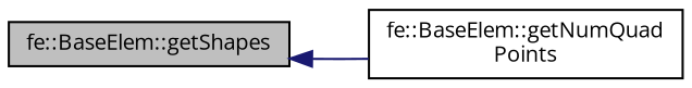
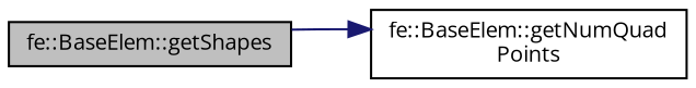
  digraph {
    rankdir=LR
    fontname="Open Sans"
    node [color=black fontname="Open Sans" fontsize=10 shape=record style=filled]
    n1 [fillcolor=grey75 fontcolor=black height=0.2 label="fe::BaseElem::getShapes" width=0.4]
    n2 [fillcolor=white height=0.2 label="fe::BaseElem::getNumQuad\lPoints" width=0.4]
-   n1 -> n2 [color=midnightblue dir=back fontname="Open Sans" fontsize=10 labelfontname=Helvetica labelfontsize=10 style=solid]
+   n2 -> n1 [color=midnightblue dir=back fontname="Open Sans" fontsize=10 labelfontname=Helvetica labelfontsize=10 style=solid]
  }
